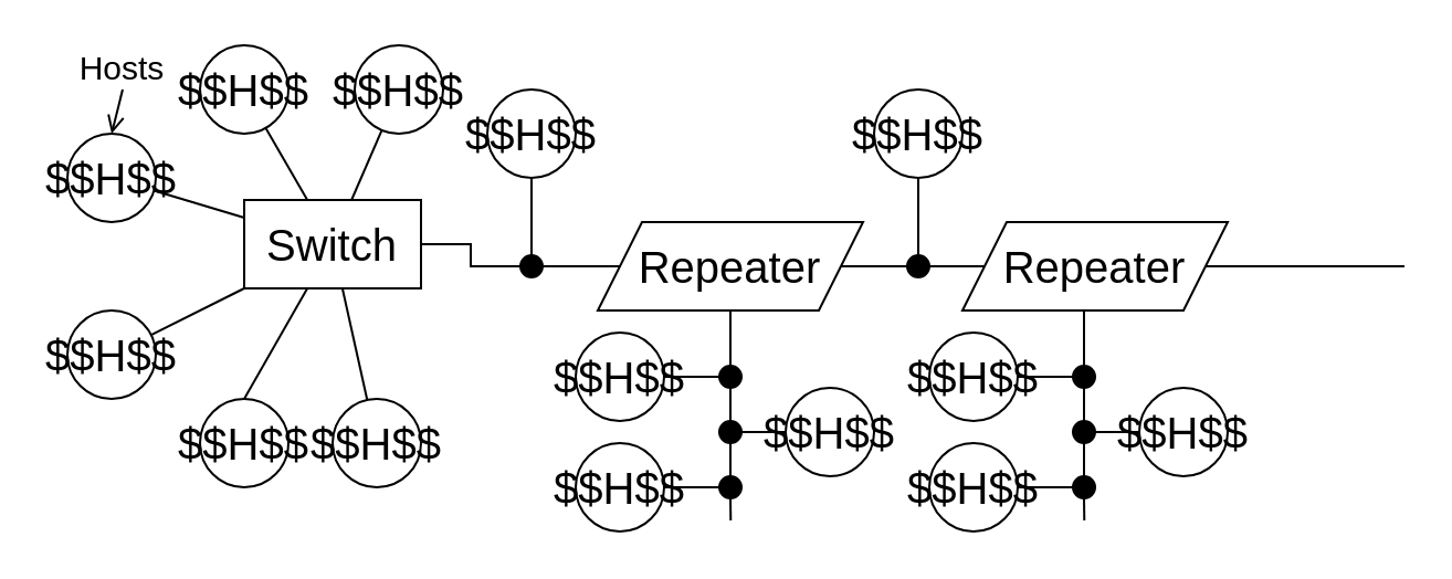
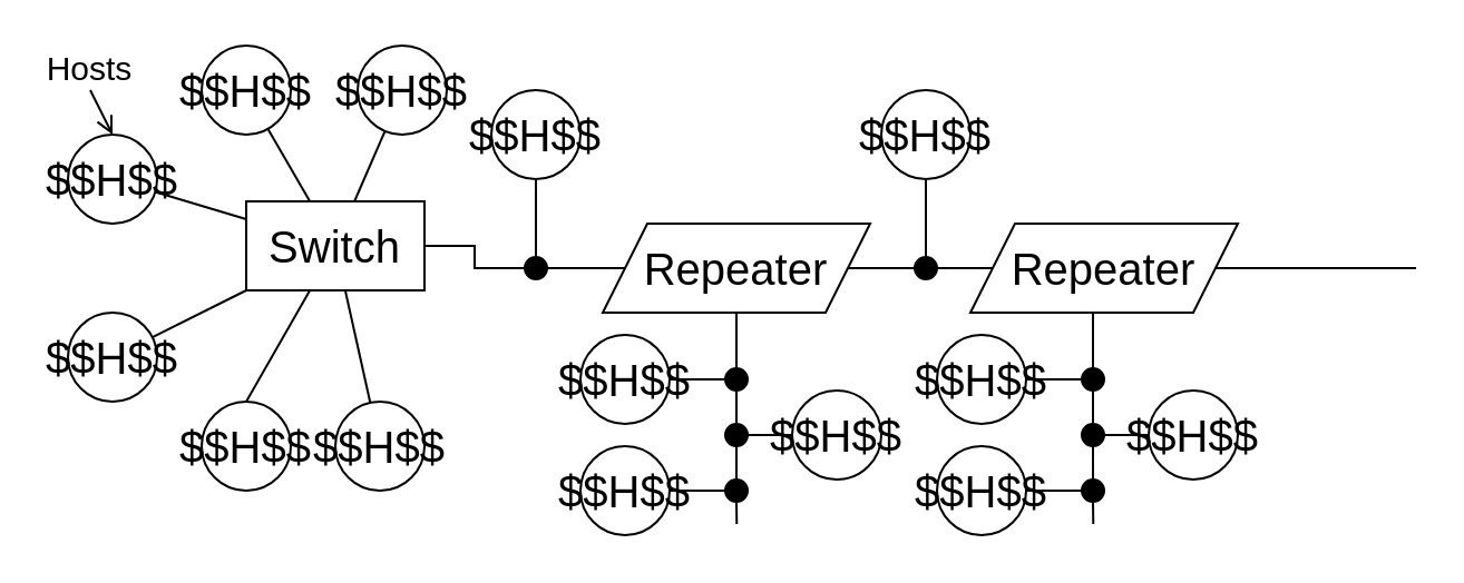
  <mxCell id="0" />
  <mxCell id="1" parent="0" />
  <mxCell id="2" style="rounded=0;orthogonalLoop=1;jettySize=auto;html=1;exitX=0.5;exitY=0;exitDx=0;exitDy=0;fontSize=20;endArrow=none;endFill=0;" edge="1" parent="1" source="3" target="15"><mxGeometry relative="1" as="geometry"><mxPoint x="136.667" y="140" as="targetPoint" /></mxGeometry></mxCell>
  <mxCell id="3" value="$$H$$" style="ellipse;whiteSpace=wrap;html=1;aspect=fixed;fontSize=20;" vertex="1" parent="1"><mxGeometry x="90" y="180" width="40" height="40" as="geometry" /></mxCell>
  <mxCell id="4" value="$$H$$" style="ellipse;whiteSpace=wrap;html=1;aspect=fixed;fontSize=20;" vertex="1" parent="1"><mxGeometry x="150" y="180" width="40" height="40" as="geometry" /></mxCell>
  <mxCell id="5" style="edgeStyle=none;rounded=0;orthogonalLoop=1;jettySize=auto;html=1;endArrow=none;endFill=0;fontSize=20;" edge="1" parent="1" source="6" target="15"><mxGeometry relative="1" as="geometry"><mxPoint x="100" y="140" as="targetPoint" /></mxGeometry></mxCell>
  <mxCell id="6" value="$$H$$" style="ellipse;whiteSpace=wrap;html=1;aspect=fixed;fontSize=20;" vertex="1" parent="1"><mxGeometry x="30" y="140" width="40" height="40" as="geometry" /></mxCell>
  <mxCell id="7" style="edgeStyle=none;rounded=0;orthogonalLoop=1;jettySize=auto;html=1;endArrow=none;endFill=0;fontSize=20;" edge="1" parent="1" source="8" target="15"><mxGeometry relative="1" as="geometry"><mxPoint x="100" y="100" as="targetPoint" /></mxGeometry></mxCell>
  <mxCell id="8" value="$$H$$" style="ellipse;whiteSpace=wrap;html=1;aspect=fixed;fontSize=20;" vertex="1" parent="1"><mxGeometry x="30" y="60" width="40" height="40" as="geometry" /></mxCell>
  <mxCell id="9" style="edgeStyle=none;rounded=0;orthogonalLoop=1;jettySize=auto;html=1;endArrow=none;endFill=0;fontSize=20;" edge="1" parent="1" source="15" target="4"><mxGeometry relative="1" as="geometry"><mxPoint x="155" y="140" as="sourcePoint" /></mxGeometry></mxCell>
  <mxCell id="10" style="edgeStyle=none;rounded=0;orthogonalLoop=1;jettySize=auto;html=1;endArrow=none;endFill=0;fontSize=20;" edge="1" parent="1" source="11" target="15"><mxGeometry relative="1" as="geometry"><mxPoint x="140" y="100" as="targetPoint" /></mxGeometry></mxCell>
  <mxCell id="11" value="$$H$$" style="ellipse;whiteSpace=wrap;html=1;aspect=fixed;fontSize=20;" vertex="1" parent="1"><mxGeometry x="90" y="20" width="40" height="40" as="geometry" /></mxCell>
  <mxCell id="12" style="edgeStyle=none;rounded=0;orthogonalLoop=1;jettySize=auto;html=1;endArrow=none;endFill=0;fontSize=20;" edge="1" parent="1" source="13" target="15"><mxGeometry relative="1" as="geometry"><mxPoint x="157.5" y="100" as="targetPoint" /></mxGeometry></mxCell>
  <mxCell id="13" value="$$H$$" style="ellipse;whiteSpace=wrap;html=1;aspect=fixed;fontSize=20;" vertex="1" parent="1"><mxGeometry x="160" y="20" width="40" height="40" as="geometry" /></mxCell>
  <mxCell id="14" style="edgeStyle=orthogonalEdgeStyle;rounded=0;orthogonalLoop=1;jettySize=auto;html=1;exitX=1;exitY=0.5;exitDx=0;exitDy=0;endArrow=none;endFill=0;" edge="1" parent="1" source="24" target="20"><mxGeometry relative="1" as="geometry" /></mxCell>
  <mxCell id="15" value="Switch" style="rounded=0;whiteSpace=wrap;html=1;fontSize=20;" vertex="1" parent="1"><mxGeometry x="110" y="90" width="80" height="40" as="geometry" /></mxCell>
  <mxCell id="16" style="edgeStyle=none;rounded=0;orthogonalLoop=1;jettySize=auto;html=1;exitX=0.5;exitY=1;exitDx=0;exitDy=0;entryX=0.5;entryY=0;entryDx=0;entryDy=0;endArrow=open;endFill=0;fontSize=20;" edge="1" parent="1" source="17" target="8"><mxGeometry relative="1" as="geometry" /></mxCell>
- <mxCell id="17" value="Hosts" style="text;html=1;strokeColor=none;fillColor=none;align=center;verticalAlign=middle;whiteSpace=wrap;rounded=0;fontSize=15;" vertex="1" parent="1"><mxGeometry x="35" y="20" width="40" height="20" as="geometry" /></mxCell>
+ <mxCell id="17" value="Hosts" style="text;html=1;strokeColor=none;fillColor=none;align=center;verticalAlign=middle;whiteSpace=wrap;rounded=0;fontSize=15;" vertex="1" parent="1"><mxGeometry x="20" y="20" width="40" height="20" as="geometry" /></mxCell>
  <mxCell id="18" style="edgeStyle=orthogonalEdgeStyle;rounded=0;orthogonalLoop=1;jettySize=auto;html=1;exitX=1;exitY=0.5;exitDx=0;exitDy=0;entryX=0;entryY=0.5;entryDx=0;entryDy=0;endArrow=none;endFill=0;" edge="1" parent="1" source="40" target="23"><mxGeometry relative="1" as="geometry" /></mxCell>
  <mxCell id="19" style="edgeStyle=orthogonalEdgeStyle;rounded=0;orthogonalLoop=1;jettySize=auto;html=1;exitX=0.5;exitY=1;exitDx=0;exitDy=0;endArrow=none;endFill=0;" edge="1" parent="1" source="32"><mxGeometry relative="1" as="geometry"><mxPoint x="330.143" y="235" as="targetPoint" /></mxGeometry></mxCell>
  <mxCell id="20" value="&lt;span style=&quot;font-size: 20px&quot;&gt;Repeater&lt;/span&gt;" style="shape=parallelogram;perimeter=parallelogramPerimeter;whiteSpace=wrap;html=1;fixedSize=1;" vertex="1" parent="1"><mxGeometry x="270" y="100" width="120" height="40" as="geometry" /></mxCell>
  <mxCell id="21" style="edgeStyle=orthogonalEdgeStyle;rounded=0;orthogonalLoop=1;jettySize=auto;html=1;exitX=1;exitY=0.5;exitDx=0;exitDy=0;endArrow=none;endFill=0;" edge="1" parent="1" source="23"><mxGeometry relative="1" as="geometry"><mxPoint x="635" y="120" as="targetPoint" /></mxGeometry></mxCell>
  <mxCell id="22" style="edgeStyle=orthogonalEdgeStyle;rounded=0;orthogonalLoop=1;jettySize=auto;html=1;exitX=0.5;exitY=1;exitDx=0;exitDy=0;endArrow=none;endFill=0;" edge="1" parent="1" source="23"><mxGeometry relative="1" as="geometry"><mxPoint x="490" y="170" as="targetPoint" /></mxGeometry></mxCell>
  <mxCell id="23" value="&lt;span style=&quot;font-size: 20px&quot;&gt;Repeater&lt;/span&gt;" style="shape=parallelogram;perimeter=parallelogramPerimeter;whiteSpace=wrap;html=1;fixedSize=1;" vertex="1" parent="1"><mxGeometry x="435" y="100" width="120" height="40" as="geometry" /></mxCell>
  <mxCell id="24" value="" style="ellipse;whiteSpace=wrap;html=1;aspect=fixed;fillColor=#000000;" vertex="1" parent="1"><mxGeometry x="235" y="115" width="10" height="10" as="geometry" /></mxCell>
  <mxCell id="25" style="edgeStyle=orthogonalEdgeStyle;rounded=0;orthogonalLoop=1;jettySize=auto;html=1;exitX=1;exitY=0.5;exitDx=0;exitDy=0;endArrow=none;endFill=0;" edge="1" parent="1" source="15" target="24"><mxGeometry relative="1" as="geometry"><mxPoint x="180" y="120" as="sourcePoint" /><mxPoint x="260" y="120" as="targetPoint" /></mxGeometry></mxCell>
  <mxCell id="26" style="edgeStyle=orthogonalEdgeStyle;rounded=0;orthogonalLoop=1;jettySize=auto;html=1;endArrow=none;endFill=0;" edge="1" parent="1" source="27" target="24"><mxGeometry relative="1" as="geometry" /></mxCell>
  <mxCell id="27" value="$$H$$" style="ellipse;whiteSpace=wrap;html=1;aspect=fixed;fontSize=20;" vertex="1" parent="1"><mxGeometry x="220" y="40" width="40" height="40" as="geometry" /></mxCell>
  <mxCell id="28" value="" style="ellipse;whiteSpace=wrap;html=1;aspect=fixed;fillColor=#000000;" vertex="1" parent="1"><mxGeometry x="325" y="165" width="10" height="10" as="geometry" /></mxCell>
  <mxCell id="29" style="edgeStyle=orthogonalEdgeStyle;rounded=0;orthogonalLoop=1;jettySize=auto;html=1;exitX=0.5;exitY=1;exitDx=0;exitDy=0;endArrow=none;endFill=0;" edge="1" parent="1" source="20" target="28"><mxGeometry relative="1" as="geometry"><mxPoint x="330.143" y="260" as="targetPoint" /><mxPoint x="330" y="140" as="sourcePoint" /><Array as="points"><mxPoint x="330" y="160" /><mxPoint x="330" y="160" /></Array></mxGeometry></mxCell>
  <mxCell id="30" value="" style="ellipse;whiteSpace=wrap;html=1;aspect=fixed;fillColor=#000000;" vertex="1" parent="1"><mxGeometry x="325" y="190" width="10" height="10" as="geometry" /></mxCell>
  <mxCell id="31" style="edgeStyle=orthogonalEdgeStyle;rounded=0;orthogonalLoop=1;jettySize=auto;html=1;exitX=0.5;exitY=1;exitDx=0;exitDy=0;endArrow=none;endFill=0;" edge="1" parent="1" source="28" target="30"><mxGeometry relative="1" as="geometry"><mxPoint x="330.143" y="255" as="targetPoint" /><mxPoint x="330" y="160" as="sourcePoint" /></mxGeometry></mxCell>
  <mxCell id="32" value="" style="ellipse;whiteSpace=wrap;html=1;aspect=fixed;fillColor=#000000;" vertex="1" parent="1"><mxGeometry x="325" y="215" width="10" height="10" as="geometry" /></mxCell>
  <mxCell id="33" style="edgeStyle=orthogonalEdgeStyle;rounded=0;orthogonalLoop=1;jettySize=auto;html=1;exitX=0.5;exitY=1;exitDx=0;exitDy=0;endArrow=none;endFill=0;" edge="1" parent="1" source="30" target="32"><mxGeometry relative="1" as="geometry"><mxPoint x="330.143" y="255" as="targetPoint" /><mxPoint x="330" y="200" as="sourcePoint" /></mxGeometry></mxCell>
  <mxCell id="34" style="edgeStyle=orthogonalEdgeStyle;rounded=0;orthogonalLoop=1;jettySize=auto;html=1;exitX=1;exitY=0.5;exitDx=0;exitDy=0;endArrow=none;endFill=0;" edge="1" parent="1" source="35" target="28"><mxGeometry relative="1" as="geometry"><mxPoint x="330" y="170" as="targetPoint" /></mxGeometry></mxCell>
  <mxCell id="35" value="$$H$$" style="ellipse;whiteSpace=wrap;html=1;aspect=fixed;fontSize=20;" vertex="1" parent="1"><mxGeometry x="260" y="150" width="40" height="40" as="geometry" /></mxCell>
  <mxCell id="36" style="edgeStyle=orthogonalEdgeStyle;rounded=0;orthogonalLoop=1;jettySize=auto;html=1;endArrow=none;endFill=0;" edge="1" parent="1" source="37" target="30"><mxGeometry relative="1" as="geometry" /></mxCell>
  <mxCell id="37" value="$$H$$" style="ellipse;whiteSpace=wrap;html=1;aspect=fixed;fontSize=20;" vertex="1" parent="1"><mxGeometry x="355" y="175" width="40" height="40" as="geometry" /></mxCell>
  <mxCell id="38" style="edgeStyle=orthogonalEdgeStyle;rounded=0;orthogonalLoop=1;jettySize=auto;html=1;endArrow=none;endFill=0;" edge="1" parent="1" source="39" target="32"><mxGeometry relative="1" as="geometry" /></mxCell>
  <mxCell id="39" value="$$H$$" style="ellipse;whiteSpace=wrap;html=1;aspect=fixed;fontSize=20;" vertex="1" parent="1"><mxGeometry x="260" y="200" width="40" height="40" as="geometry" /></mxCell>
  <mxCell id="40" value="" style="ellipse;whiteSpace=wrap;html=1;aspect=fixed;fillColor=#000000;" vertex="1" parent="1"><mxGeometry x="410" y="115" width="10" height="10" as="geometry" /></mxCell>
  <mxCell id="41" style="edgeStyle=orthogonalEdgeStyle;rounded=0;orthogonalLoop=1;jettySize=auto;html=1;exitX=1;exitY=0.5;exitDx=0;exitDy=0;entryX=0;entryY=0.5;entryDx=0;entryDy=0;endArrow=none;endFill=0;" edge="1" parent="1" source="20" target="40"><mxGeometry relative="1" as="geometry"><mxPoint x="380" y="120" as="sourcePoint" /><mxPoint x="480" y="120" as="targetPoint" /></mxGeometry></mxCell>
  <mxCell id="42" style="edgeStyle=orthogonalEdgeStyle;rounded=0;orthogonalLoop=1;jettySize=auto;html=1;exitX=0.5;exitY=1;exitDx=0;exitDy=0;endArrow=none;endFill=0;" edge="1" parent="1" source="43" target="40"><mxGeometry relative="1" as="geometry" /></mxCell>
  <mxCell id="43" value="$$H$$" style="ellipse;whiteSpace=wrap;html=1;aspect=fixed;fontSize=20;" vertex="1" parent="1"><mxGeometry x="395" y="40" width="40" height="40" as="geometry" /></mxCell>
  <mxCell id="44" style="edgeStyle=orthogonalEdgeStyle;rounded=0;orthogonalLoop=1;jettySize=auto;html=1;exitX=0.5;exitY=1;exitDx=0;exitDy=0;endArrow=none;endFill=0;" edge="1" parent="1" source="48"><mxGeometry relative="1" as="geometry"><mxPoint x="490.143" y="235" as="targetPoint" /></mxGeometry></mxCell>
  <mxCell id="45" value="" style="ellipse;whiteSpace=wrap;html=1;aspect=fixed;fillColor=#000000;" vertex="1" parent="1"><mxGeometry x="485" y="165" width="10" height="10" as="geometry" /></mxCell>
  <mxCell id="46" value="" style="ellipse;whiteSpace=wrap;html=1;aspect=fixed;fillColor=#000000;" vertex="1" parent="1"><mxGeometry x="485" y="190" width="10" height="10" as="geometry" /></mxCell>
  <mxCell id="47" style="edgeStyle=orthogonalEdgeStyle;rounded=0;orthogonalLoop=1;jettySize=auto;html=1;exitX=0.5;exitY=1;exitDx=0;exitDy=0;endArrow=none;endFill=0;" edge="1" parent="1" source="45" target="46"><mxGeometry relative="1" as="geometry"><mxPoint x="490.143" y="255" as="targetPoint" /><mxPoint x="490" y="160" as="sourcePoint" /></mxGeometry></mxCell>
  <mxCell id="48" value="" style="ellipse;whiteSpace=wrap;html=1;aspect=fixed;fillColor=#000000;" vertex="1" parent="1"><mxGeometry x="485" y="215" width="10" height="10" as="geometry" /></mxCell>
  <mxCell id="49" style="edgeStyle=orthogonalEdgeStyle;rounded=0;orthogonalLoop=1;jettySize=auto;html=1;exitX=0.5;exitY=1;exitDx=0;exitDy=0;endArrow=none;endFill=0;" edge="1" parent="1" source="46" target="48"><mxGeometry relative="1" as="geometry"><mxPoint x="490.143" y="255" as="targetPoint" /><mxPoint x="490" y="200" as="sourcePoint" /></mxGeometry></mxCell>
  <mxCell id="50" style="edgeStyle=orthogonalEdgeStyle;rounded=0;orthogonalLoop=1;jettySize=auto;html=1;exitX=1;exitY=0.5;exitDx=0;exitDy=0;endArrow=none;endFill=0;" edge="1" parent="1" source="51" target="45"><mxGeometry relative="1" as="geometry"><mxPoint x="490" y="170" as="targetPoint" /></mxGeometry></mxCell>
  <mxCell id="51" value="$$H$$" style="ellipse;whiteSpace=wrap;html=1;aspect=fixed;fontSize=20;" vertex="1" parent="1"><mxGeometry x="420" y="150" width="40" height="40" as="geometry" /></mxCell>
  <mxCell id="52" style="edgeStyle=orthogonalEdgeStyle;rounded=0;orthogonalLoop=1;jettySize=auto;html=1;endArrow=none;endFill=0;" edge="1" parent="1" source="53" target="46"><mxGeometry relative="1" as="geometry" /></mxCell>
  <mxCell id="53" value="$$H$$" style="ellipse;whiteSpace=wrap;html=1;aspect=fixed;fontSize=20;" vertex="1" parent="1"><mxGeometry x="515" y="175" width="40" height="40" as="geometry" /></mxCell>
  <mxCell id="54" style="edgeStyle=orthogonalEdgeStyle;rounded=0;orthogonalLoop=1;jettySize=auto;html=1;endArrow=none;endFill=0;" edge="1" parent="1" source="55" target="48"><mxGeometry relative="1" as="geometry" /></mxCell>
  <mxCell id="55" value="$$H$$" style="ellipse;whiteSpace=wrap;html=1;aspect=fixed;fontSize=20;" vertex="1" parent="1"><mxGeometry x="420" y="200" width="40" height="40" as="geometry" /></mxCell>
